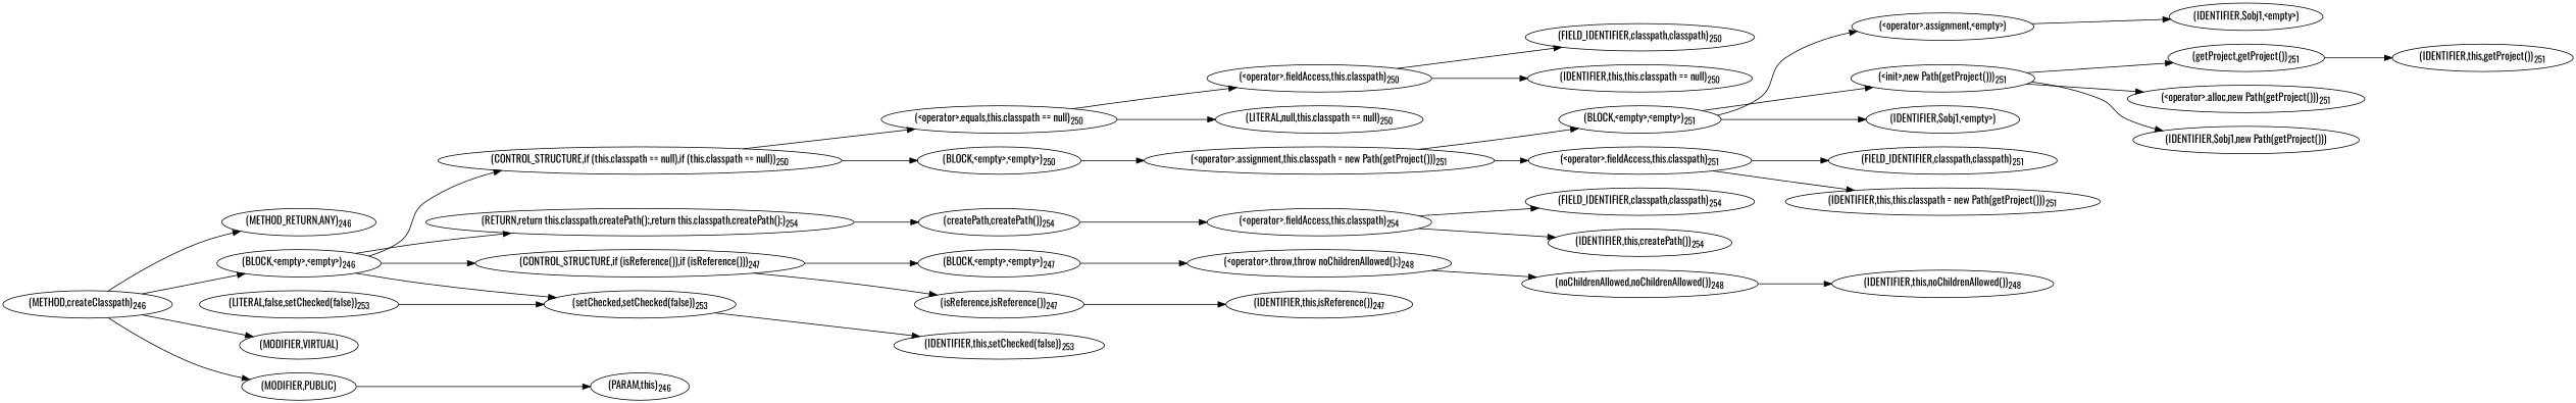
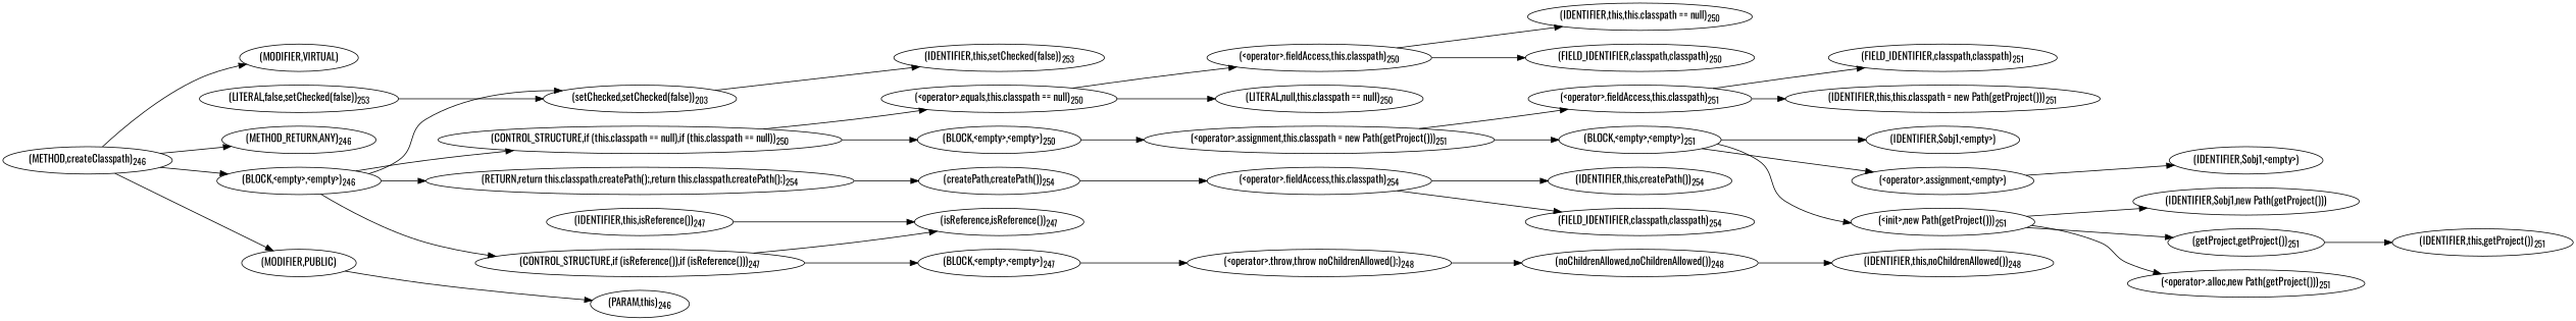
  digraph {
    fontname=Oswald
    rankdir=LR
    node [fontname=Oswald]
    edge [fontname=Oswald]
    n1 [label=<(METHOD,createClasspath)<SUB>246</SUB>>]
    n2 [label=<(BLOCK,&lt;empty&gt;,&lt;empty&gt;)<SUB>246</SUB>>]
    n3 [label=<(MODIFIER,PUBLIC)>]
    n4 [label=<(MODIFIER,VIRTUAL)>]
    n5 [label=<(METHOD_RETURN,ANY)<SUB>246</SUB>>]
    n6 [label=<(PARAM,this)<SUB>246</SUB>>]
    n7 [label=<(CONTROL_STRUCTURE,if (isReference()),if (isReference()))<SUB>247</SUB>>]
    n8 [label=<(CONTROL_STRUCTURE,if (this.classpath == null),if (this.classpath == null))<SUB>250</SUB>>]
-   n9 [label=<(setChecked,setChecked(false))<SUB>253</SUB>>]
+   n9 [label=<(setChecked,setChecked(false))<SUB>203</SUB>>]
    n10 [label=<(RETURN,return this.classpath.createPath();,return this.classpath.createPath();)<SUB>254</SUB>>]
    n11 [label=<(isReference,isReference())<SUB>247</SUB>>]
    n12 [label=<(BLOCK,&lt;empty&gt;,&lt;empty&gt;)<SUB>247</SUB>>]
    n13 [label=<(&lt;operator&gt;.equals,this.classpath == null)<SUB>250</SUB>>]
    n14 [label=<(BLOCK,&lt;empty&gt;,&lt;empty&gt;)<SUB>250</SUB>>]
    n15 [label=<(IDENTIFIER,this,setChecked(false))<SUB>253</SUB>>]
    n16 [label=<(createPath,createPath())<SUB>254</SUB>>]
    n17 [label=<(IDENTIFIER,this,isReference())<SUB>247</SUB>>]
    n18 [label=<(&lt;operator&gt;.throw,throw noChildrenAllowed();)<SUB>248</SUB>>]
    n19 [label=<(noChildrenAllowed,noChildrenAllowed())<SUB>248</SUB>>]
    n20 [label=<(IDENTIFIER,this,noChildrenAllowed())<SUB>248</SUB>>]
    n21 [label=<(&lt;operator&gt;.fieldAccess,this.classpath)<SUB>250</SUB>>]
    n22 [label=<(LITERAL,null,this.classpath == null)<SUB>250</SUB>>]
    n23 [label=<(&lt;operator&gt;.assignment,this.classpath = new Path(getProject()))<SUB>251</SUB>>]
    n24 [label=<(IDENTIFIER,this,this.classpath == null)<SUB>250</SUB>>]
    n25 [label=<(FIELD_IDENTIFIER,classpath,classpath)<SUB>250</SUB>>]
    n26 [label=<(&lt;operator&gt;.fieldAccess,this.classpath)<SUB>251</SUB>>]
    n27 [label=<(BLOCK,&lt;empty&gt;,&lt;empty&gt;)<SUB>251</SUB>>]
    n28 [label=<(IDENTIFIER,this,this.classpath = new Path(getProject()))<SUB>251</SUB>>]
    n29 [label=<(FIELD_IDENTIFIER,classpath,classpath)<SUB>251</SUB>>]
    n30 [label=<(&lt;operator&gt;.assignment,&lt;empty&gt;)>]
    n31 [label=<(&lt;init&gt;,new Path(getProject()))<SUB>251</SUB>>]
    n32 [label=<(IDENTIFIER,$obj1,&lt;empty&gt;)>]
    n33 [label=<(IDENTIFIER,$obj1,&lt;empty&gt;)>]
    n34 [label=<(&lt;operator&gt;.alloc,new Path(getProject()))<SUB>251</SUB>>]
    n35 [label=<(IDENTIFIER,$obj1,new Path(getProject()))>]
    n36 [label=<(getProject,getProject())<SUB>251</SUB>>]
    n37 [label=<(IDENTIFIER,this,getProject())<SUB>251</SUB>>]
    n38 [label=<(LITERAL,false,setChecked(false))<SUB>253</SUB>>]
    n39 [label=<(&lt;operator&gt;.fieldAccess,this.classpath)<SUB>254</SUB>>]
    n40 [label=<(IDENTIFIER,this,createPath())<SUB>254</SUB>>]
    n41 [label=<(FIELD_IDENTIFIER,classpath,classpath)<SUB>254</SUB>>]
    n1 -> n2
    n1 -> n3
    n1 -> n4
    n1 -> n5
    n2 -> n7
    n2 -> n8
    n2 -> n9
    n2 -> n10
    n3 -> n6
    n7 -> n11
    n7 -> n12
    n8 -> n13
    n8 -> n14
    n9 -> n15
    n10 -> n16
-   n11 -> n17
+   n17 -> n11
    n12 -> n18
    n13 -> n21
    n13 -> n22
    n14 -> n23
    n16 -> n39
    n18 -> n19
    n19 -> n20
    n21 -> n24
    n21 -> n25
    n23 -> n26
    n23 -> n27
    n26 -> n28
    n26 -> n29
    n27 -> n30
    n27 -> n31
    n27 -> n32
    n30 -> n33
    n31 -> n34
    n31 -> n35
    n31 -> n36
    n36 -> n37
    n38 -> n9
    n39 -> n40
    n39 -> n41
  }
